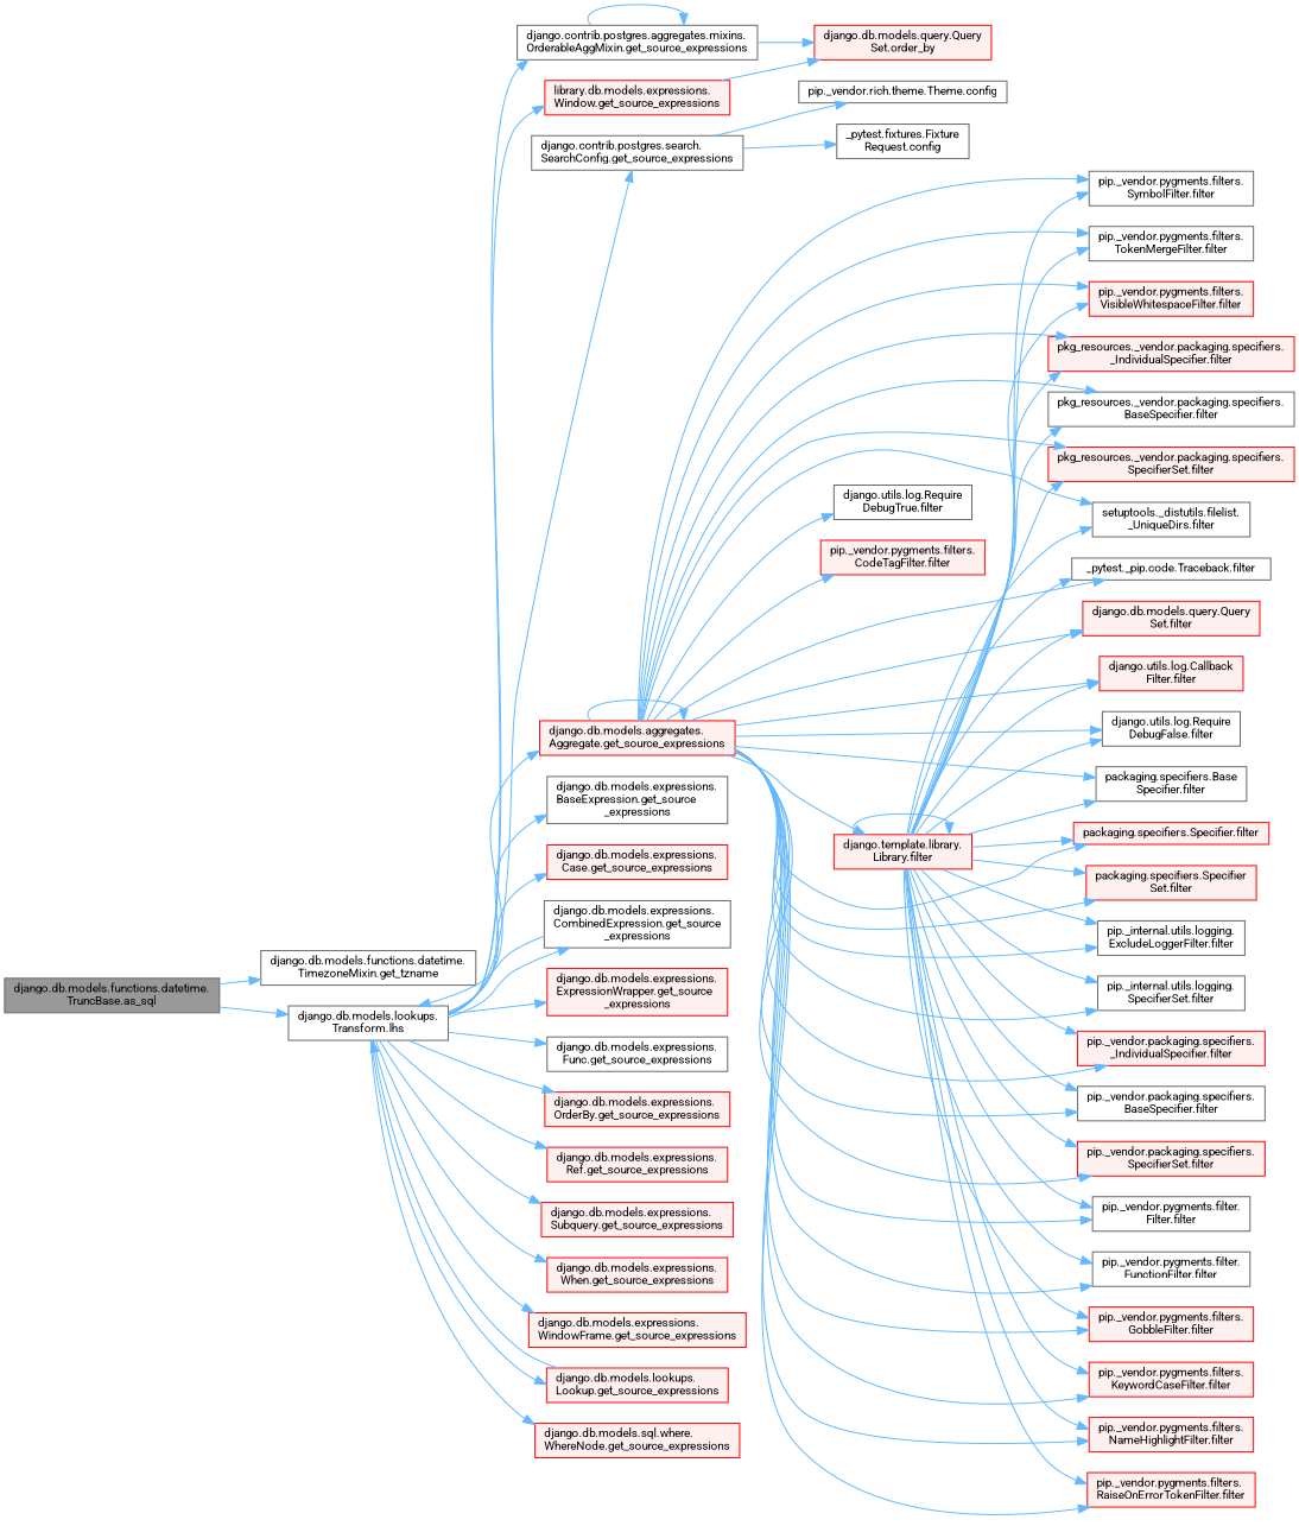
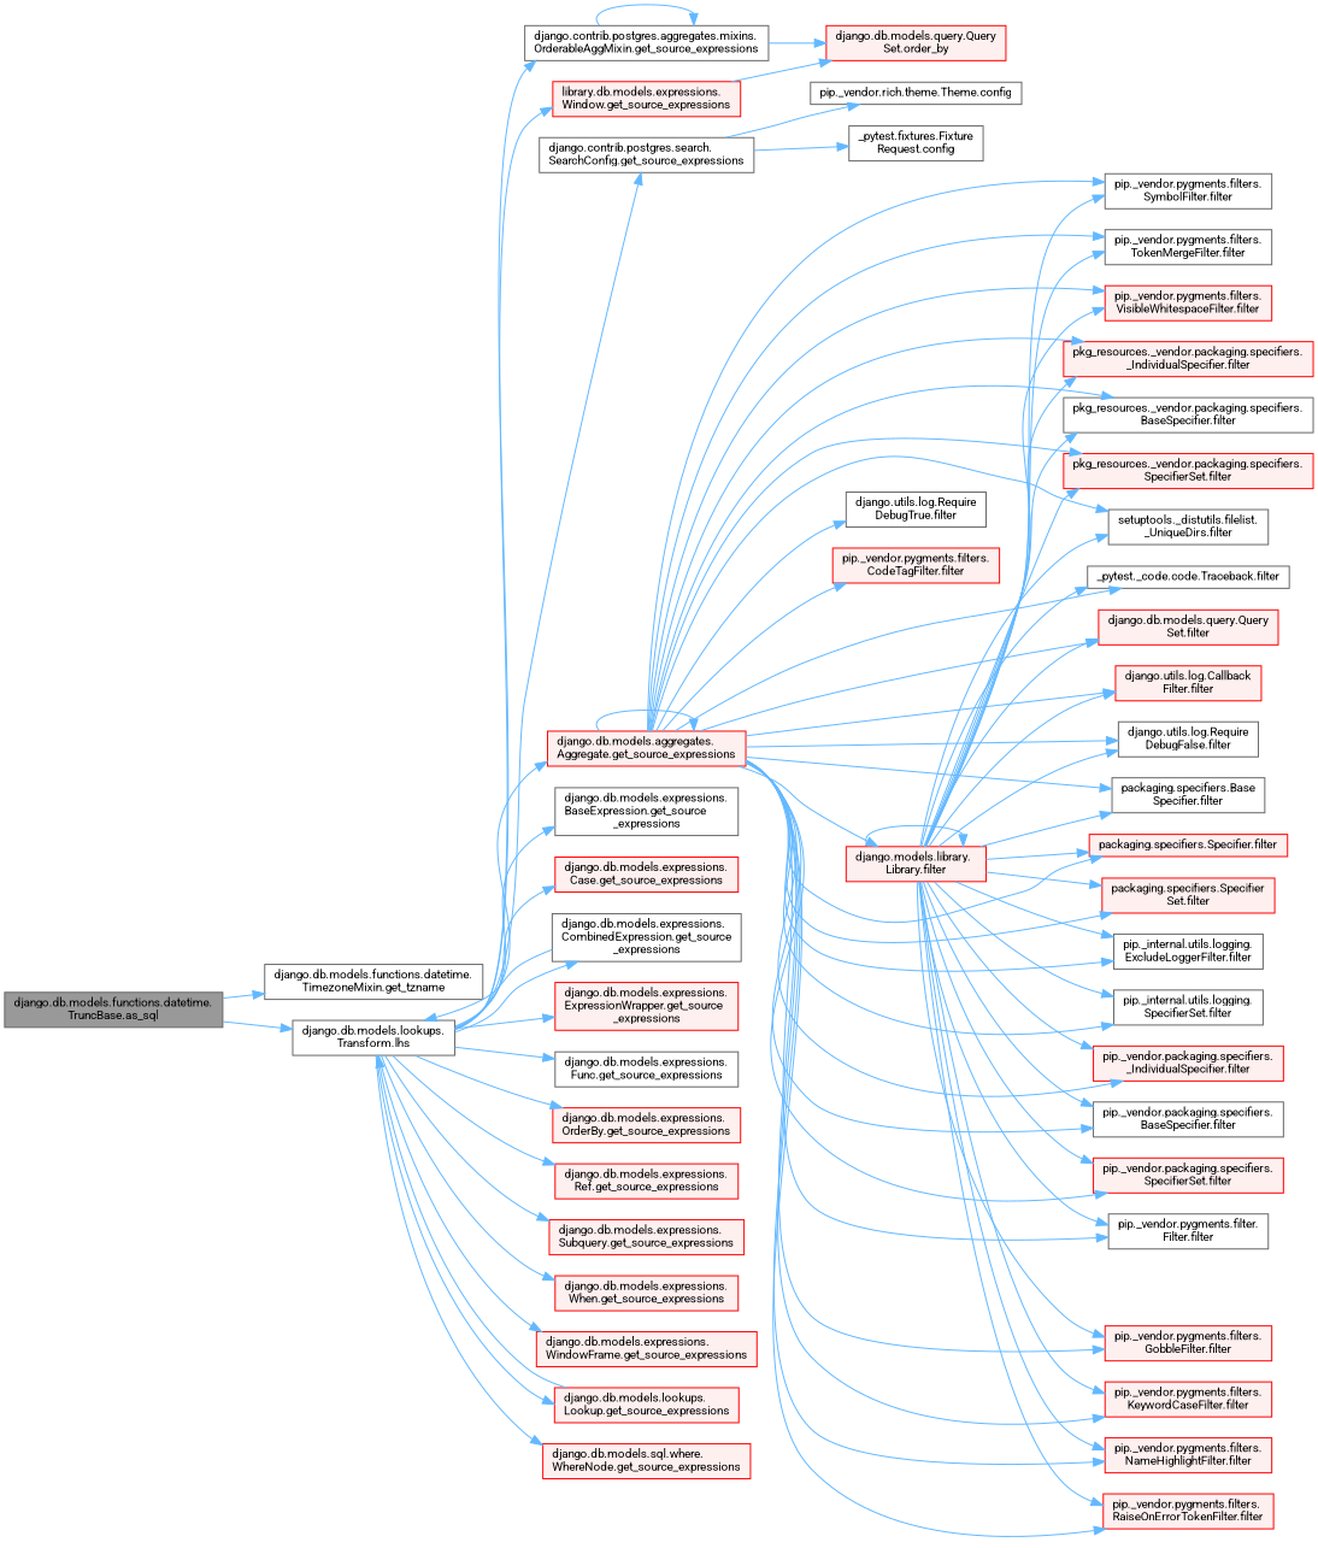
  digraph {
    fontname=Roboto
    rankdir=LR
    node [color=red fillcolor="#FFF0F0" fontname=Roboto fontsize=10 shape=box style=filled]
    edge [color=steelblue1 fontname=Roboto fontsize=10 labelfontname=Helvetica labelfontsize=10 style=solid]
    n1 [color=gray40 fillcolor=grey60 fontcolor=black height=0.2 label="django.db.models.functions.datetime.\lTruncBase.as_sql" width=0.4]
    n2 [color=grey40 fillcolor=white height=0.2 label="django.db.models.functions.datetime.\lTimezoneMixin.get_tzname" width=0.4]
    n3 [color=grey40 fillcolor=white height=0.2 label="django.db.models.lookups.\lTransform.lhs" width=0.4]
    n4 [color=grey40 fillcolor=white height=0.2 label="django.contrib.postgres.aggregates.mixins.\lOrderableAggMixin.get_source_expressions" width=0.4]
    n5 [color=grey40 fillcolor=white height=0.2 label="django.contrib.postgres.search.\lSearchConfig.get_source_expressions" width=0.4]
    n6 [height=0.2 label="django.db.models.aggregates.\lAggregate.get_source_expressions" width=0.4]
    n7 [color=grey40 fillcolor=white height=0.2 label="django.db.models.expressions.\lBaseExpression.get_source\l_expressions" width=0.4]
    n8 [height=0.2 label="django.db.models.expressions.\lCase.get_source_expressions" width=0.4]
    n9 [color=grey40 fillcolor=white height=0.2 label="django.db.models.expressions.\lCombinedExpression.get_source\l_expressions" width=0.4]
    n10 [height=0.2 label="django.db.models.expressions.\lExpressionWrapper.get_source\l_expressions" width=0.4]
    n11 [color=grey40 fillcolor=white height=0.2 label="django.db.models.expressions.\lFunc.get_source_expressions" width=0.4]
    n12 [height=0.2 label="django.db.models.expressions.\lOrderBy.get_source_expressions" width=0.4]
    n13 [height=0.2 label="django.db.models.expressions.\lRef.get_source_expressions" width=0.4]
    n14 [height=0.2 label="django.db.models.expressions.\lSubquery.get_source_expressions" width=0.4]
    n15 [height=0.2 label="django.db.models.expressions.\lWhen.get_source_expressions" width=0.4]
    n16 [height=0.2 label="library.db.models.expressions.\lWindow.get_source_expressions" width=0.4]
    n17 [height=0.2 label="django.db.models.expressions.\lWindowFrame.get_source_expressions" width=0.4]
    n18 [height=0.2 label="django.db.models.lookups.\lLookup.get_source_expressions" width=0.4]
    n19 [height=0.2 label="django.db.models.sql.where.\lWhereNode.get_source_expressions" width=0.4]
    n20 [height=0.2 label="django.db.models.query.Query\lSet.order_by" width=0.4]
    n21 [color=grey40 fillcolor=white height=0.2 label="_pytest.fixtures.Fixture\lRequest.config" width=0.4]
    n22 [color=grey40 fillcolor=white height=0.2 label="pip._vendor.rich.theme.Theme.config" width=0.4]
-   n23 [color=grey40 fillcolor=white height=0.2 label="_pytest._pip.code.Traceback.filter" width=0.4]
+   n23 [color=grey40 fillcolor=white height=0.2 label="_pytest._code.code.Traceback.filter" width=0.4]
    n24 [height=0.2 label="django.db.models.query.Query\lSet.filter" width=0.4]
-   n25 [height=0.2 label="django.template.library.\lLibrary.filter" width=0.4]
+   n25 [height=0.2 label="django.models.library.\lLibrary.filter" width=0.4]
    n26 [height=0.2 label="django.utils.log.Callback\lFilter.filter" width=0.4]
    n27 [color=grey40 fillcolor=white height=0.2 label="django.utils.log.Require\lDebugFalse.filter" width=0.4]
    n28 [color=grey40 fillcolor=white height=0.2 label="django.utils.log.Require\lDebugTrue.filter" width=0.4]
    n29 [color=grey40 fillcolor=white height=0.2 label="packaging.specifiers.Base\lSpecifier.filter" width=0.4]
    n30 [height=0.2 label="packaging.specifiers.Specifier.filter" width=0.4]
    n31 [height=0.2 label="packaging.specifiers.Specifier\lSet.filter" width=0.4]
    n32 [color=grey40 fillcolor=white height=0.2 label="pip._internal.utils.logging.\lExcludeLoggerFilter.filter" width=0.4]
    n33 [color=grey40 fillcolor=white height=0.2 label="pip._internal.utils.logging.\lSpecifierSet.filter" width=0.4]
    n34 [height=0.2 label="pip._vendor.packaging.specifiers.\l_IndividualSpecifier.filter" width=0.4]
    n35 [color=grey40 fillcolor=white height=0.2 label="pip._vendor.packaging.specifiers.\lBaseSpecifier.filter" width=0.4]
    n36 [height=0.2 label="pip._vendor.packaging.specifiers.\lSpecifierSet.filter" width=0.4]
    n37 [color=grey40 fillcolor=white height=0.2 label="pip._vendor.pygments.filter.\lFilter.filter" width=0.4]
-   n38 [color=grey40 fillcolor=white height=0.2 label="pip._vendor.pygments.filter.\lFunctionFilter.filter" width=0.4]
    n39 [height=0.2 label="pip._vendor.pygments.filters.\lCodeTagFilter.filter" width=0.4]
    n40 [height=0.2 label="pip._vendor.pygments.filters.\lGobbleFilter.filter" width=0.4]
    n41 [height=0.2 label="pip._vendor.pygments.filters.\lKeywordCaseFilter.filter" width=0.4]
    n42 [height=0.2 label="pip._vendor.pygments.filters.\lNameHighlightFilter.filter" width=0.4]
    n43 [height=0.2 label="pip._vendor.pygments.filters.\lRaiseOnErrorTokenFilter.filter" width=0.4]
    n44 [color=grey40 fillcolor=white height=0.2 label="pip._vendor.pygments.filters.\lSymbolFilter.filter" width=0.4]
    n45 [color=grey40 fillcolor=white height=0.2 label="pip._vendor.pygments.filters.\lTokenMergeFilter.filter" width=0.4]
    n46 [height=0.2 label="pip._vendor.pygments.filters.\lVisibleWhitespaceFilter.filter" width=0.4]
    n47 [height=0.2 label="pkg_resources._vendor.packaging.specifiers.\l_IndividualSpecifier.filter" width=0.4]
    n48 [color=grey40 fillcolor=white height=0.2 label="pkg_resources._vendor.packaging.specifiers.\lBaseSpecifier.filter" width=0.4]
    n49 [height=0.2 label="pkg_resources._vendor.packaging.specifiers.\lSpecifierSet.filter" width=0.4]
    n50 [color=grey40 fillcolor=white height=0.2 label="setuptools._distutils.filelist.\l_UniqueDirs.filter" width=0.4]
    n1 -> n2
    n1 -> n3
    n3 -> n4
    n3 -> n5
    n3 -> n6
    n3 -> n7
    n3 -> n8
    n3 -> n9
    n3 -> n10
    n3 -> n11
    n3 -> n12
    n3 -> n13
    n3 -> n14
    n3 -> n15
    n3 -> n16
    n3 -> n17
    n3 -> n18
    n3 -> n19
    n4 -> n4
    n4 -> n20
    n5 -> n21
    n5 -> n22
    n6 -> n6
    n6 -> n23
    n6 -> n24
    n6 -> n25
    n6 -> n26
    n6 -> n27
    n6 -> n28
    n6 -> n29
    n6 -> n30
    n6 -> n31
    n6 -> n32
    n6 -> n33
    n6 -> n34
    n6 -> n35
    n6 -> n36
    n6 -> n37
-   n6 -> n38
    n6 -> n39
    n6 -> n40
    n6 -> n41
    n6 -> n42
    n6 -> n43
    n6 -> n44
    n6 -> n45
    n6 -> n46
    n6 -> n47
    n6 -> n48
    n6 -> n49
    n6 -> n50
    n9 -> n3
    n16 -> n20
    n18 -> n3
    n25 -> n23
    n25 -> n24
    n25 -> n25
    n25 -> n26
    n25 -> n27
    n25 -> n29
    n25 -> n30
    n25 -> n31
    n25 -> n32
    n25 -> n33
    n25 -> n34
    n25 -> n35
    n25 -> n36
    n25 -> n37
-   n25 -> n38
    n25 -> n40
    n25 -> n41
    n25 -> n42
    n25 -> n43
    n25 -> n44
    n25 -> n45
    n25 -> n46
    n25 -> n47
    n25 -> n48
    n25 -> n49
    n25 -> n50
  }
